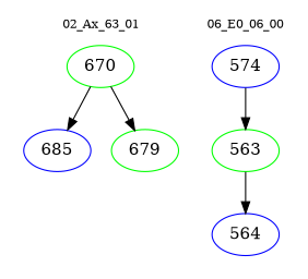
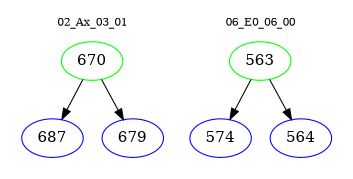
  digraph {
    node [color=blue]
    edge [color=black]
    n1 [color=green label=670]
-   n2 [label=685]
-   n3 [color=green label=679]
+   n2 [label=687]
+   n3 [label=679]
    n4 [color=green label=563]
    n5 [label=574]
    n6 [label=564]
    subgraph cluster_1 {
      color=white
      fontsize=10
-     label="02_Ax_63_01"
+     label="02_Ax_03_01"
      n1
      n2
      n3
    }
    subgraph cluster_2 {
      color=white
      fontsize=10
      label="06_E0_06_00"
      n4
      n5
      n6
    }
    n1 -> n2
    n1 -> n3
-   n5 -> n4
+   n4 -> n5
    n4 -> n6
  }
